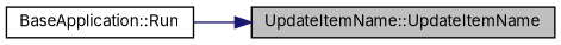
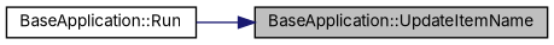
  digraph {
    rankdir=RL
    fontname=Inter
    node [color=black fontname=Inter fontsize=10 shape=record style=filled]
-   n1 [fillcolor=grey75 fontcolor=black height=0.2 label="UpdateItemName::UpdateItemName" width=0.4]
+   n1 [fillcolor=grey75 fontcolor=black height=0.2 label="BaseApplication::UpdateItemName" width=0.4]
    n2 [fillcolor=white height=0.2 label="BaseApplication::Run" width=0.4]
    n1 -> n2 [color=midnightblue dir=back fontname=Inter fontsize=10 labelfontname=Helvetica labelfontsize=10 style=solid]
  }
